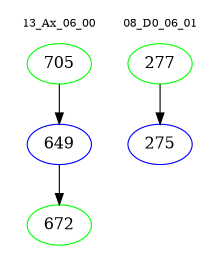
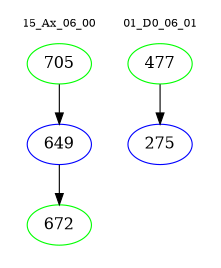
  digraph {
    node [color=green]
    edge [color=black]
    n1 [label=705]
    n2 [color=blue label=649]
    n3 [label=672]
-   n4 [label=277]
+   n4 [label=477]
    n5 [color=blue label=275]
    subgraph cluster_1 {
      color=white
      fontsize=10
-     label="13_Ax_06_00"
+     label="15_Ax_06_00"
      n1
      n2
      n3
    }
    subgraph cluster_2 {
      color=white
      fontsize=10
-     label="08_D0_06_01"
+     label="01_D0_06_01"
      n4
      n5
    }
    n1 -> n2
    n2 -> n3
    n4 -> n5
  }
